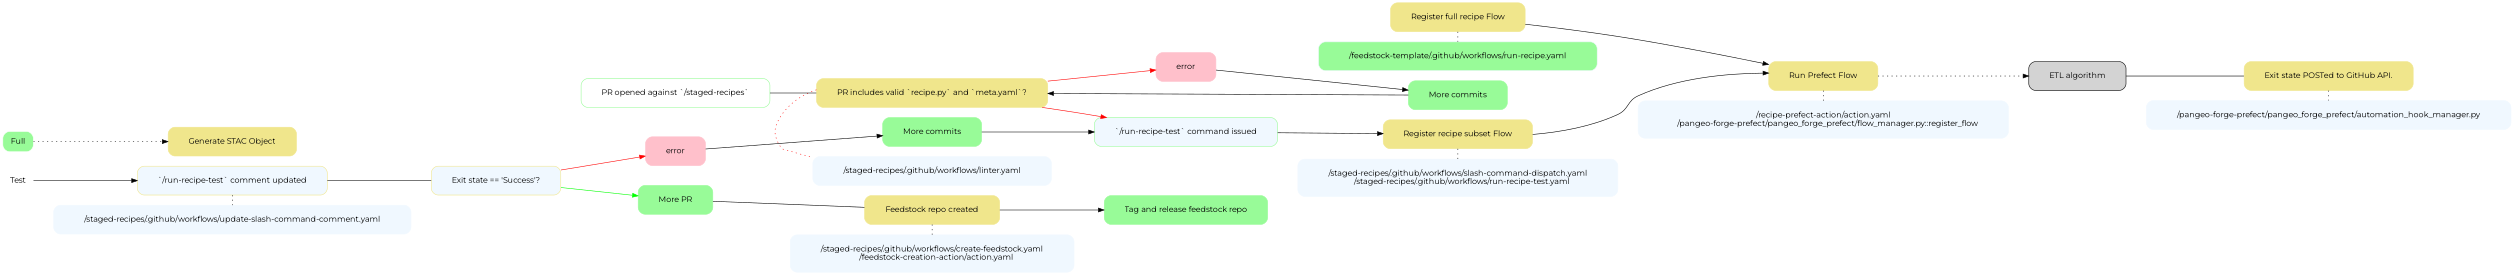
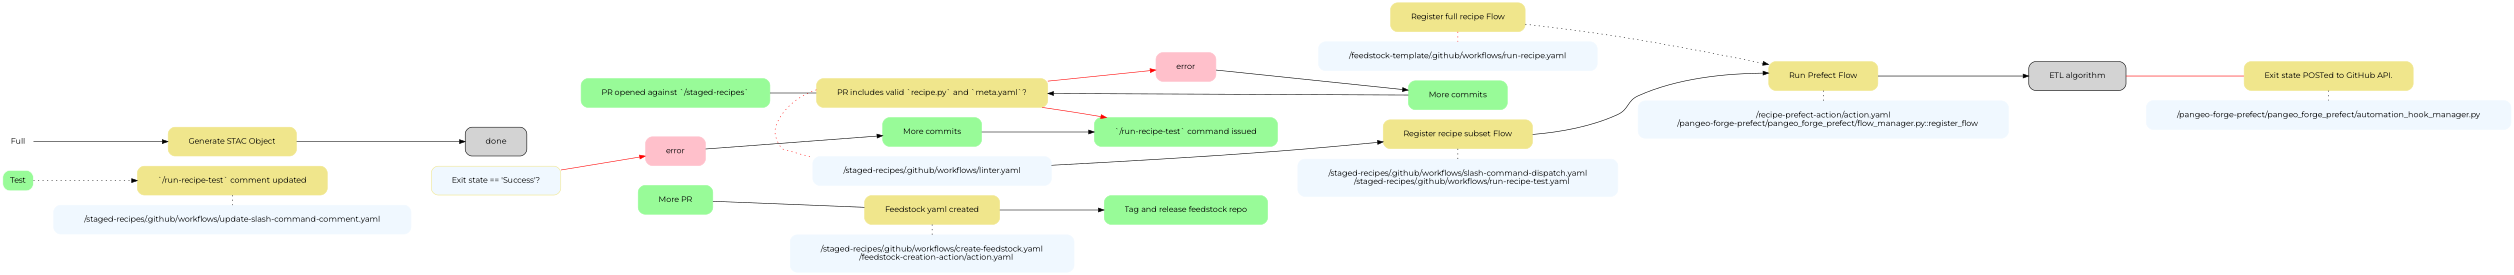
  digraph {
    fontname=Montserrat
    rankdir=LR
    node [color=khaki fontname=Montserrat margin="0.5,0.25" shape=box style="filled, rounded"]
    edge [fontname=Montserrat]
    n1 [label="Register recipe subset Flow"]
    n2 [label="Register full recipe Flow"]
-   n3 [color=palegreen label="`/run-recipe-test` command issued" fillcolor=aliceblue]
+   n3 [color=palegreen label="`/run-recipe-test` command issued"]
    n4 [color=palegreen label="Tag and release feedstock repo"]
    n5 [label="PR includes valid `recipe.py` and `meta.yaml`?"]
    n6 [color=aliceblue label="/staged-recipes/.github/workflows/linter.yaml" margin="0.75,0.25"]
    n7 [color=aliceblue label="/staged-recipes/.github/workflows/slash-command-dispatch.yaml\n    /staged-recipes/.github/workflows/run-recipe-test.yaml" margin="0.75,0.25"]
    n8 [label="Run Prefect Flow"]
    n9 [color=aliceblue label="/recipe-prefect-action/action.yaml\n    /pangeo-forge-prefect/pangeo_forge_prefect/flow_manager.py::register_flow" margin="0.75,0.25"]
    n10 [label="Exit state POSTed to GitHub API."]
    n11 [color=aliceblue label="/pangeo-forge-prefect/pangeo_forge_prefect/automation_hook_manager.py" margin="0.75,0.25"]
-   n12 [label="`/run-recipe-test` comment updated" fillcolor=aliceblue]
+   n12 [label="`/run-recipe-test` comment updated"]
    n13 [color=aliceblue label="/staged-recipes/.github/workflows/update-slash-command-comment.yaml" margin="0.75,0.25"]
-   n14 [label="Feedstock repo created"]
+   n14 [label="Feedstock yaml created"]
    n15 [color=aliceblue label="/staged-recipes/.github/workflows/create-feedstock.yaml\n    /feedstock-creation-action/action.yaml" margin="0.75,0.25"]
-   n16 [color=aliceblue label="/feedstock-template/.github/workflows/run-recipe.yaml" margin="0.75,0.25" fillcolor=palegreen]
+   n16 [color=aliceblue label="/feedstock-template/.github/workflows/run-recipe.yaml" margin="0.75,0.25"]
    n17 [color=pink label=error]
    n18 [label="ETL algorithm" color=""]
    n19 [fillcolor=aliceblue label="Exit state == 'Success'?"]
-   n20 [color=palegreen label="PR opened against `/staged-recipes`" fillcolor=white]
+   n20 [color=palegreen label="PR opened against `/staged-recipes`"]
    n21 [color=palegreen label="More commits"]
    n22 [color=palegreen label="More commits"]
    n23 [color=palegreen label="More PR"]
    n24 [color=pink label=error]
-   Test [color=white margin="0,0"]
-   Full [color=white margin="0,0" fillcolor=palegreen]
+   Test [color=white margin="0,0" fillcolor=palegreen]
+   Full [color=white margin="0,0"]
    n27 [label="Generate STAC Object"]
+   done [color=""]
    subgraph sub_1 {
      rank=same
      n1
      n2
    }
    subgraph sub_2 {
      rank=same
      n3
      n4
    }
    subgraph sub_3 {
      rank=same
      n5
      n6
    }
    subgraph sub_4 {
      rank=same
      n1
      n7
    }
    subgraph sub_5 {
      rank=same
      n8
      n9
    }
    subgraph sub_6 {
      rank=same
      n10
      n11
    }
    subgraph sub_7 {
      rank=same
      n12
      n13
    }
    subgraph sub_8 {
      rank=same
      n14
      n15
    }
    subgraph sub_9 {
      rank=same
      n2
      n16
    }
    n1 -> n7 [arrowhead=none style=dotted]
    n1 -> n8
-   n2 -> n8
-   n2 -> n16 [arrowhead=none style=dotted]
-   n3 -> n1
+   n2 -> n8 [style=dotted]
+   n2 -> n16 [arrowhead=none style=dotted color=red]
+   n6 -> n1
    n5 -> n3 [color=red]
    n5 -> n6 [arrowhead=none color=red style=dotted]
    n5 -> n17 [color=red]
    n8 -> n9 [arrowhead=none style=dotted]
-   n8 -> n18 [style=dotted]
+   n8 -> n18
    n10 -> n11 [arrowhead=none style=dotted]
    n12 -> n13 [arrowhead=none style=dotted]
-   n12 -> n19 [arrowhead=none]
    n14 -> n4
    n14 -> n15 [arrowhead=none style=dotted]
    n17 -> n21
-   n18 -> n10 [arrowhead=none]
-   n19 -> n23 [color=green]
+   n18 -> n10 [arrowhead=none color=red]
    n19 -> n24 [color=red]
    n20 -> n5 [arrowhead=none]
    n21 -> n5
    n22 -> n3
    n23 -> n14 [arrowhead=none]
    n24 -> n22
-   Test -> n12
-   Full -> n27 [style=dotted]
+   Test -> n12 [style=dotted]
+   Full -> n27
+   n27 -> done
  }
